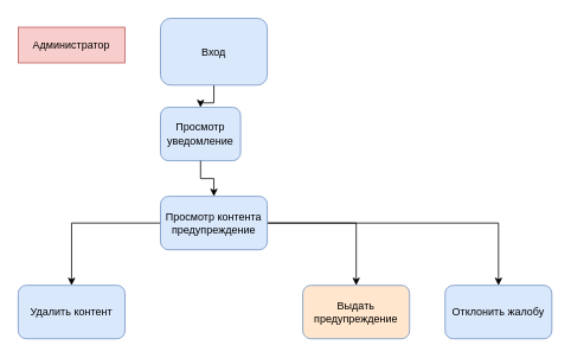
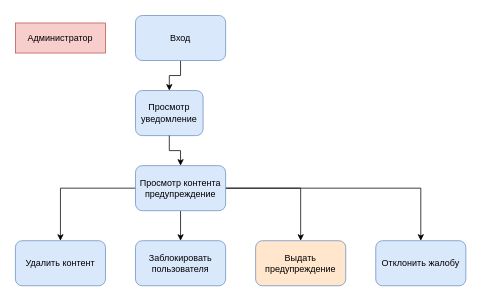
  <mxCell id="0" />
  <mxCell id="1" parent="0" />
  <mxCell id="2" value="Администратор" style="rounded=0;whiteSpace=wrap;html=1;fillColor=#f8cecc;strokeColor=#b85450;" parent="1" vertex="1"><mxGeometry x="20" y="30" width="120" height="40" as="geometry" /></mxCell>
  <mxCell id="3" style="edgeStyle=orthogonalEdgeStyle;rounded=0;orthogonalLoop=1;jettySize=auto;html=1;" parent="1" source="4" target="14" edge="1"><mxGeometry relative="1" as="geometry"><mxPoint x="240" y="150" as="targetPoint" /></mxGeometry></mxCell>
- <mxCell id="4" value="Вход" style="rounded=1;whiteSpace=wrap;html=1;fillColor=#dae8fc;strokeColor=#6c8ebf;" parent="1" vertex="1"><mxGeometry x="180" y="20" width="120" height="75" as="geometry" /></mxCell>
+ <mxCell id="4" value="Вход" style="rounded=1;whiteSpace=wrap;html=1;fillColor=#dae8fc;strokeColor=#6c8ebf;" parent="1" vertex="1"><mxGeometry x="180" y="20" width="120" height="60" as="geometry" /></mxCell>
  <mxCell id="5" style="edgeStyle=orthogonalEdgeStyle;rounded=0;orthogonalLoop=1;jettySize=auto;html=1;" parent="1" source="9" target="12" edge="1"><mxGeometry relative="1" as="geometry" /></mxCell>
+ <mxCell id="6" style="edgeStyle=orthogonalEdgeStyle;rounded=0;orthogonalLoop=1;jettySize=auto;html=1;" parent="1" source="9" target="10" edge="1"><mxGeometry relative="1" as="geometry" /></mxCell>
  <mxCell id="7" style="edgeStyle=orthogonalEdgeStyle;rounded=0;orthogonalLoop=1;jettySize=auto;html=1;" parent="1" source="9" target="11" edge="1"><mxGeometry relative="1" as="geometry" /></mxCell>
  <mxCell id="8" style="edgeStyle=orthogonalEdgeStyle;rounded=0;orthogonalLoop=1;jettySize=auto;html=1;" parent="1" source="9" target="13" edge="1"><mxGeometry relative="1" as="geometry" /></mxCell>
  <mxCell id="9" value="Просмотр контента предупреждение" style="rounded=1;whiteSpace=wrap;html=1;fillColor=#dae8fc;strokeColor=#6c8ebf;" parent="1" vertex="1"><mxGeometry x="180" y="220" width="120" height="60" as="geometry" /></mxCell>
+ <mxCell id="10" value="Заблокировать пользователя" style="rounded=1;whiteSpace=wrap;html=1;fillColor=#dae8fc;strokeColor=#6c8ebf;" parent="1" vertex="1"><mxGeometry x="180" y="320" width="120" height="60" as="geometry" /></mxCell>
  <mxCell id="11" value="Выдать предупреждение" style="rounded=1;whiteSpace=wrap;html=1;fillColor=#ffe6cc;strokeColor=#6c8ebf;" parent="1" vertex="1"><mxGeometry x="340" y="320" width="120" height="60" as="geometry" /></mxCell>
  <mxCell id="12" value="Удалить контент" style="rounded=1;whiteSpace=wrap;html=1;fillColor=#dae8fc;strokeColor=#6c8ebf;" parent="1" vertex="1"><mxGeometry x="20" y="320" width="120" height="60" as="geometry" /></mxCell>
  <mxCell id="13" value="Отклонить жалобу" style="rounded=1;whiteSpace=wrap;html=1;fillColor=#dae8fc;strokeColor=#6c8ebf;" parent="1" vertex="1"><mxGeometry x="500" y="320" width="120" height="60" as="geometry" /></mxCell>
  <mxCell id="14" value="Просмотр уведомление" style="rounded=1;whiteSpace=wrap;html=1;fillColor=#dae8fc;strokeColor=#6c8ebf;" parent="1" vertex="1"><mxGeometry x="180" y="120" width="90" height="60" as="geometry" /></mxCell>
  <mxCell id="15" style="edgeStyle=orthogonalEdgeStyle;rounded=0;orthogonalLoop=1;jettySize=auto;html=1;" parent="1" source="14" target="9" edge="1"><mxGeometry relative="1" as="geometry"><mxPoint x="250" y="90" as="sourcePoint" /><mxPoint x="250" y="130" as="targetPoint" /></mxGeometry></mxCell>
